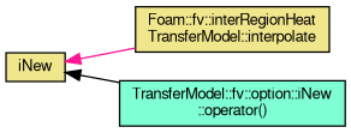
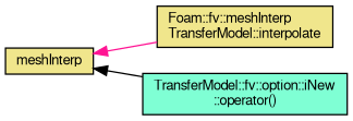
  digraph {
    rankdir=LR
    node [color=black fillcolor=khaki fontname=FreeSans fontsize=10 shape=record style=filled]
    edge [dir=back fontname=FreeSans fontsize=10 labelfontname=FreeSans labelfontsize=10 style=solid]
-   n1 [fontcolor=black height=0.2 label=iNew width=0.4]
-   n2 [height=0.2 label="Foam::fv::interRegionHeat\lTransferModel::interpolate" width=0.4]
+   n1 [fontcolor=black height=0.2 label=meshInterp width=0.4]
+   n2 [height=0.2 label="Foam::fv::meshInterp\lTransferModel::interpolate" width=0.4]
    n3 [fillcolor=aquamarine height=0.2 label="TransferModel::fv::option::iNew\l::operator()" width=0.4]
    n1 -> n2 [color=deeppink]
    n1 -> n3 [color=black]
  }
